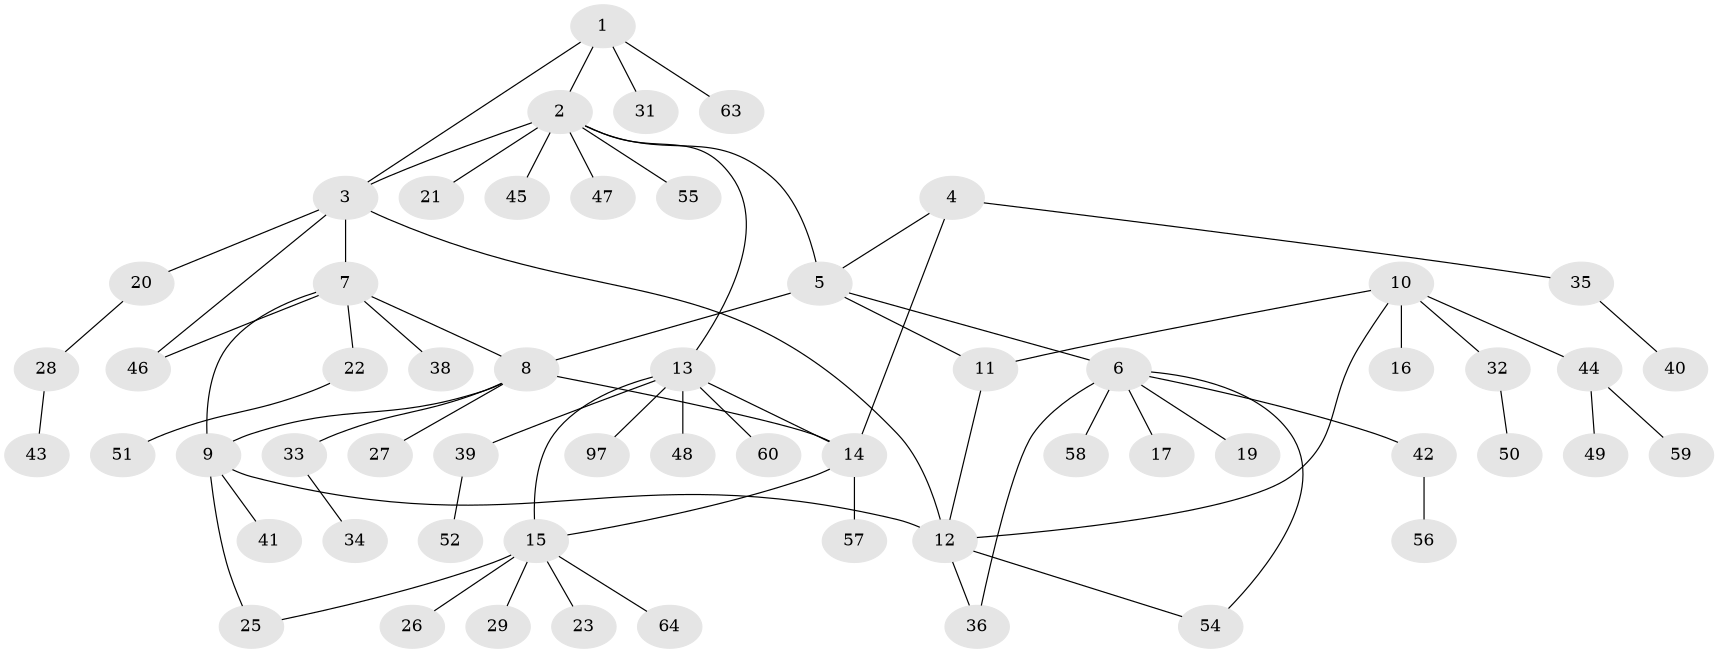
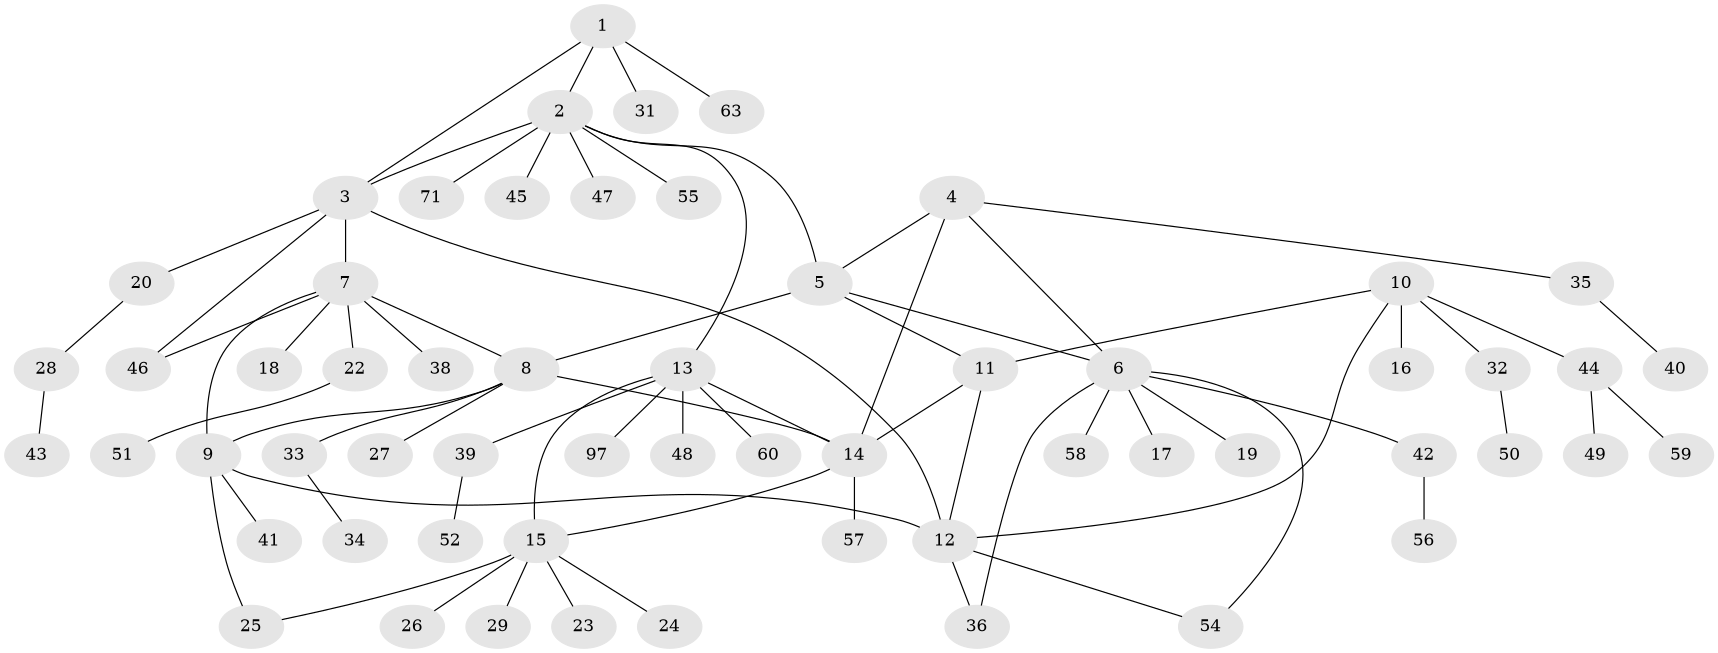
  graph {
    node [color=gray90 style=filled]
    1
    2
    3
    31
    n5 [label=63]
    5
    13
-   21
+   21 [label=71]
    45
    47
    55
    7
    12
    20
    46
    6
    8
    11
    14
    15
    n21 [label=97]
    39
    48
    60
    9
+   18
    22
    38
    36
    54
    28
    4
    35
    17
    19
    42
    58
    57
    40
    27
    33
    56
    25
    41
    51
    34
    10
    16
    32
    44
    50
    49
    59
    23
-   24 [label=64]
+   24
    26
    29
    52
    43
    1 -- 2
    1 -- 3
    1 -- 31
    1 -- n5
    2 -- 3
    2 -- 5
    2 -- 13
    2 -- 21
    2 -- 45
    2 -- 47
    2 -- 55
    3 -- 7
    3 -- 12
    3 -- 20
    3 -- 46
    5 -- 6
    5 -- 8
    5 -- 11
    13 -- 14
    13 -- 15
    13 -- n21
    13 -- 39
    13 -- 48
    13 -- 60
    7 -- 46
    7 -- 8
    7 -- 9
+   7 -- 18
    7 -- 22
    7 -- 38
    12 -- 36
    12 -- 54
    20 -- 28
    6 -- 36
    6 -- 54
    6 -- 17
    6 -- 19
    6 -- 42
    6 -- 58
    8 -- 14
    8 -- 9
    8 -- 27
    8 -- 33
    11 -- 12
+   11 -- 14
    14 -- 15
    14 -- 57
    15 -- 25
    15 -- 23
    15 -- 24
    15 -- 26
    15 -- 29
    39 -- 52
    9 -- 12
    9 -- 25
    9 -- 41
    22 -- 51
    28 -- 43
    4 -- 5
+   4 -- 6
    4 -- 14
    4 -- 35
    35 -- 40
    42 -- 56
    33 -- 34
    10 -- 12
    10 -- 11
    10 -- 16
    10 -- 32
    10 -- 44
    32 -- 50
    44 -- 49
    44 -- 59
  }
